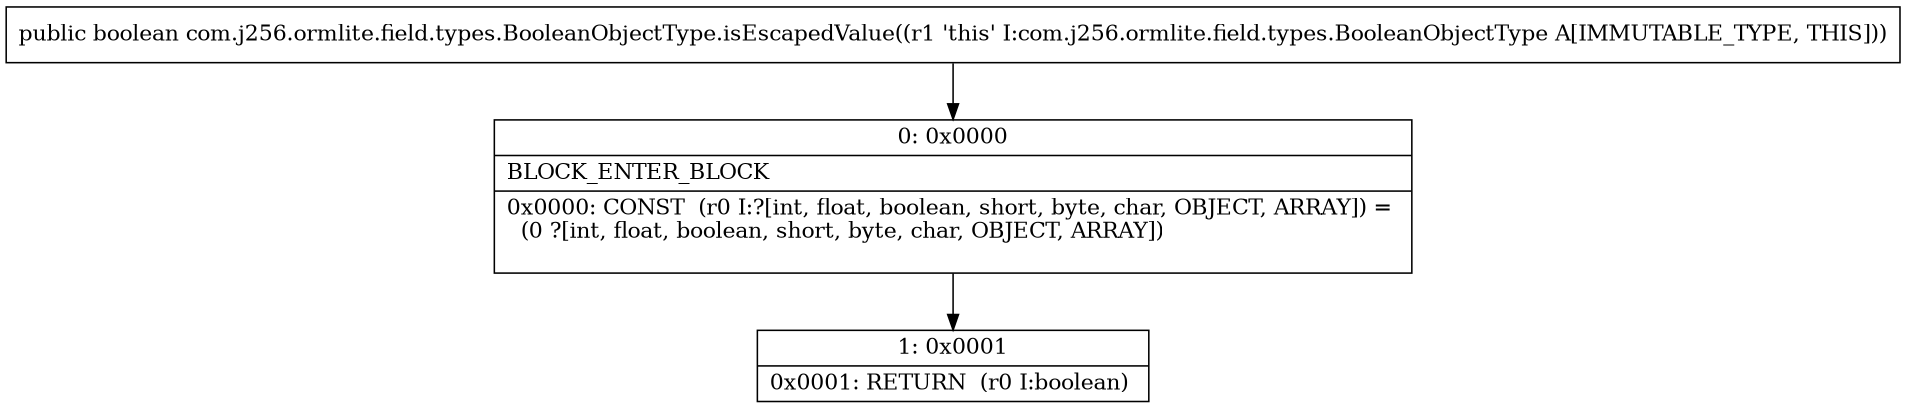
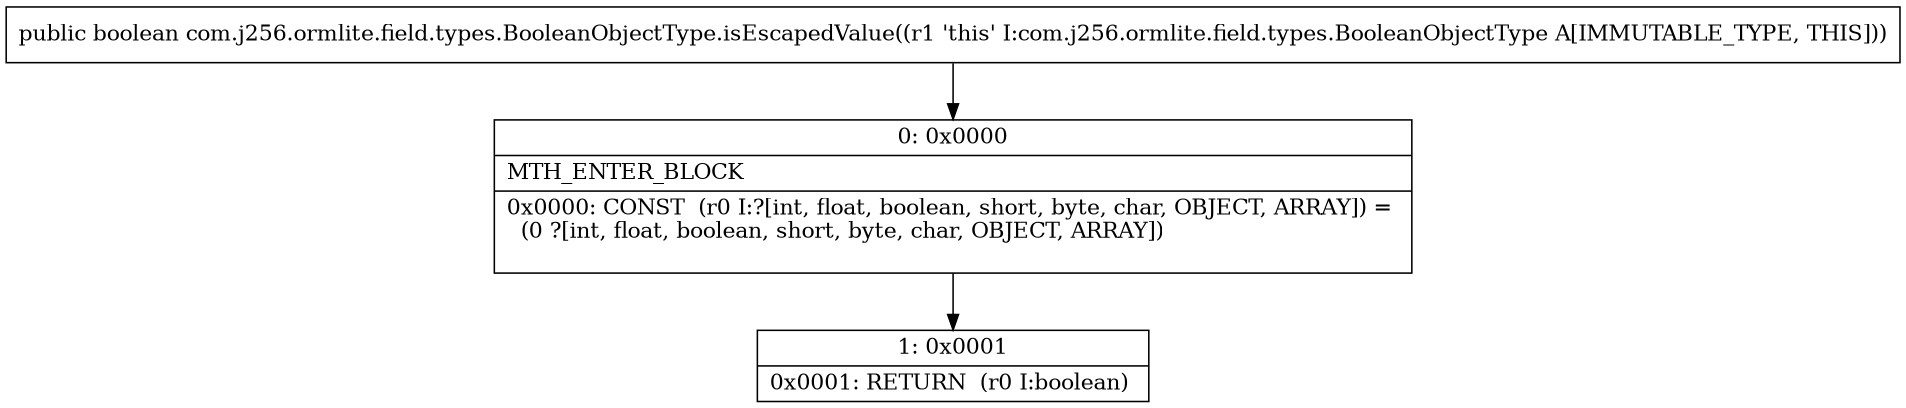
  digraph {
    node [shape=record]
-   n1 [label="{0\:\ 0x0000|BLOCK_ENTER_BLOCK\l|0x0000: CONST  (r0 I:?[int, float, boolean, short, byte, char, OBJECT, ARRAY]) = \l  (0 ?[int, float, boolean, short, byte, char, OBJECT, ARRAY])\l \l}"]
+   n1 [label="{0\:\ 0x0000|MTH_ENTER_BLOCK\l|0x0000: CONST  (r0 I:?[int, float, boolean, short, byte, char, OBJECT, ARRAY]) = \l  (0 ?[int, float, boolean, short, byte, char, OBJECT, ARRAY])\l \l}"]
    n2 [label="{1\:\ 0x0001|0x0001: RETURN  (r0 I:boolean) \l}"]
    n3 [label="{public boolean com.j256.ormlite.field.types.BooleanObjectType.isEscapedValue((r1 'this' I:com.j256.ormlite.field.types.BooleanObjectType A[IMMUTABLE_TYPE, THIS])) }"]
    n1 -> n2
    n3 -> n1
  }
